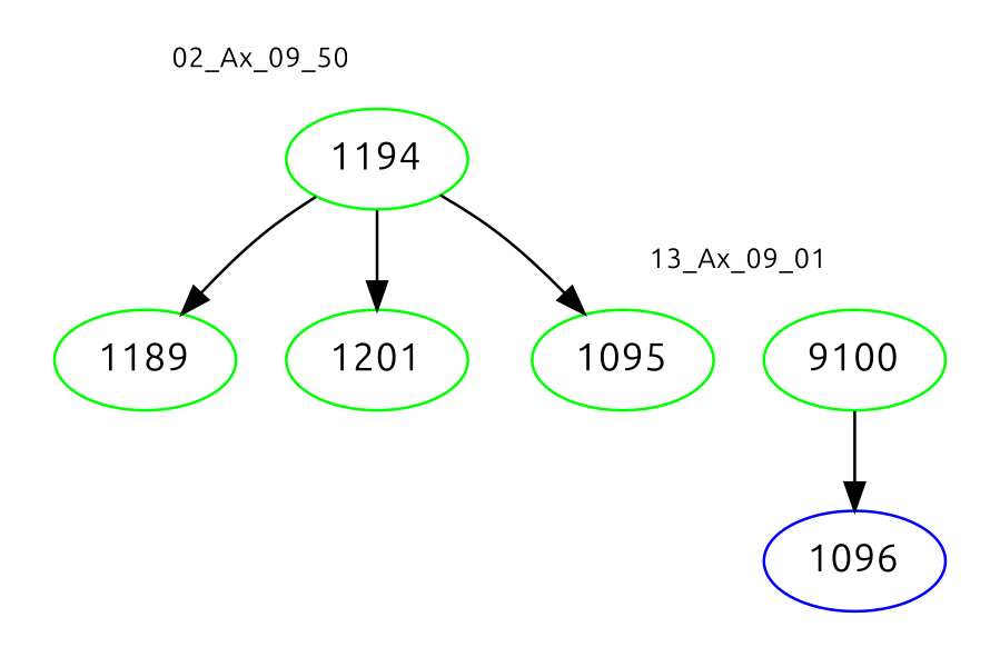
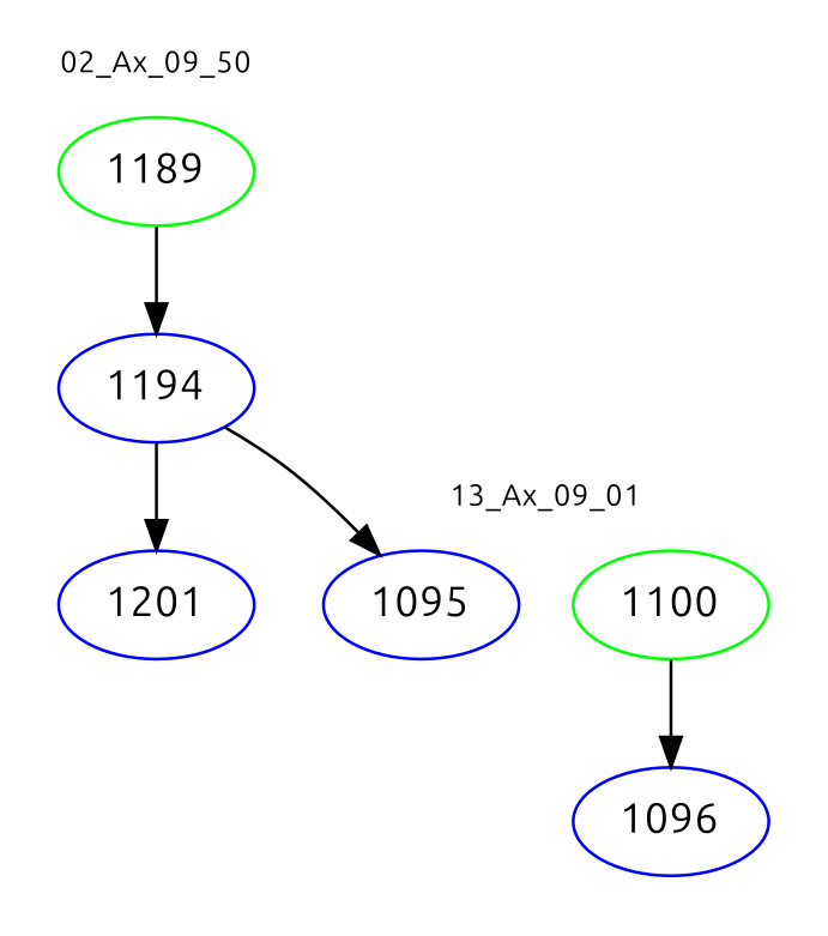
  digraph {
    fontname=Ubuntu
    node [color=blue fontname=Ubuntu]
    edge [color=black fontname=Ubuntu]
-   n1 [color=green label=9100]
+   n1 [color=green label=1100]
    n2 [label=1096]
-   n3 [color=green label=1095]
+   n3 [label=1095]
    n4 [color=green label=1189]
-   n5 [color=green label=1194]
-   n6 [color=green label=1201]
+   n5 [label=1194]
+   n6 [label=1201]
    subgraph cluster_1 {
      color=white
      fontsize=10
      label="13_Ax_09_01"
      n1
      n2
      n3
    }
    subgraph cluster_2 {
      color=white
      fontsize=10
      label="02_Ax_09_50"
      n4
      n5
      n6
    }
    n1 -> n2
-   n5 -> n4
+   n4 -> n5
    n5 -> n3
    n5 -> n6
  }
